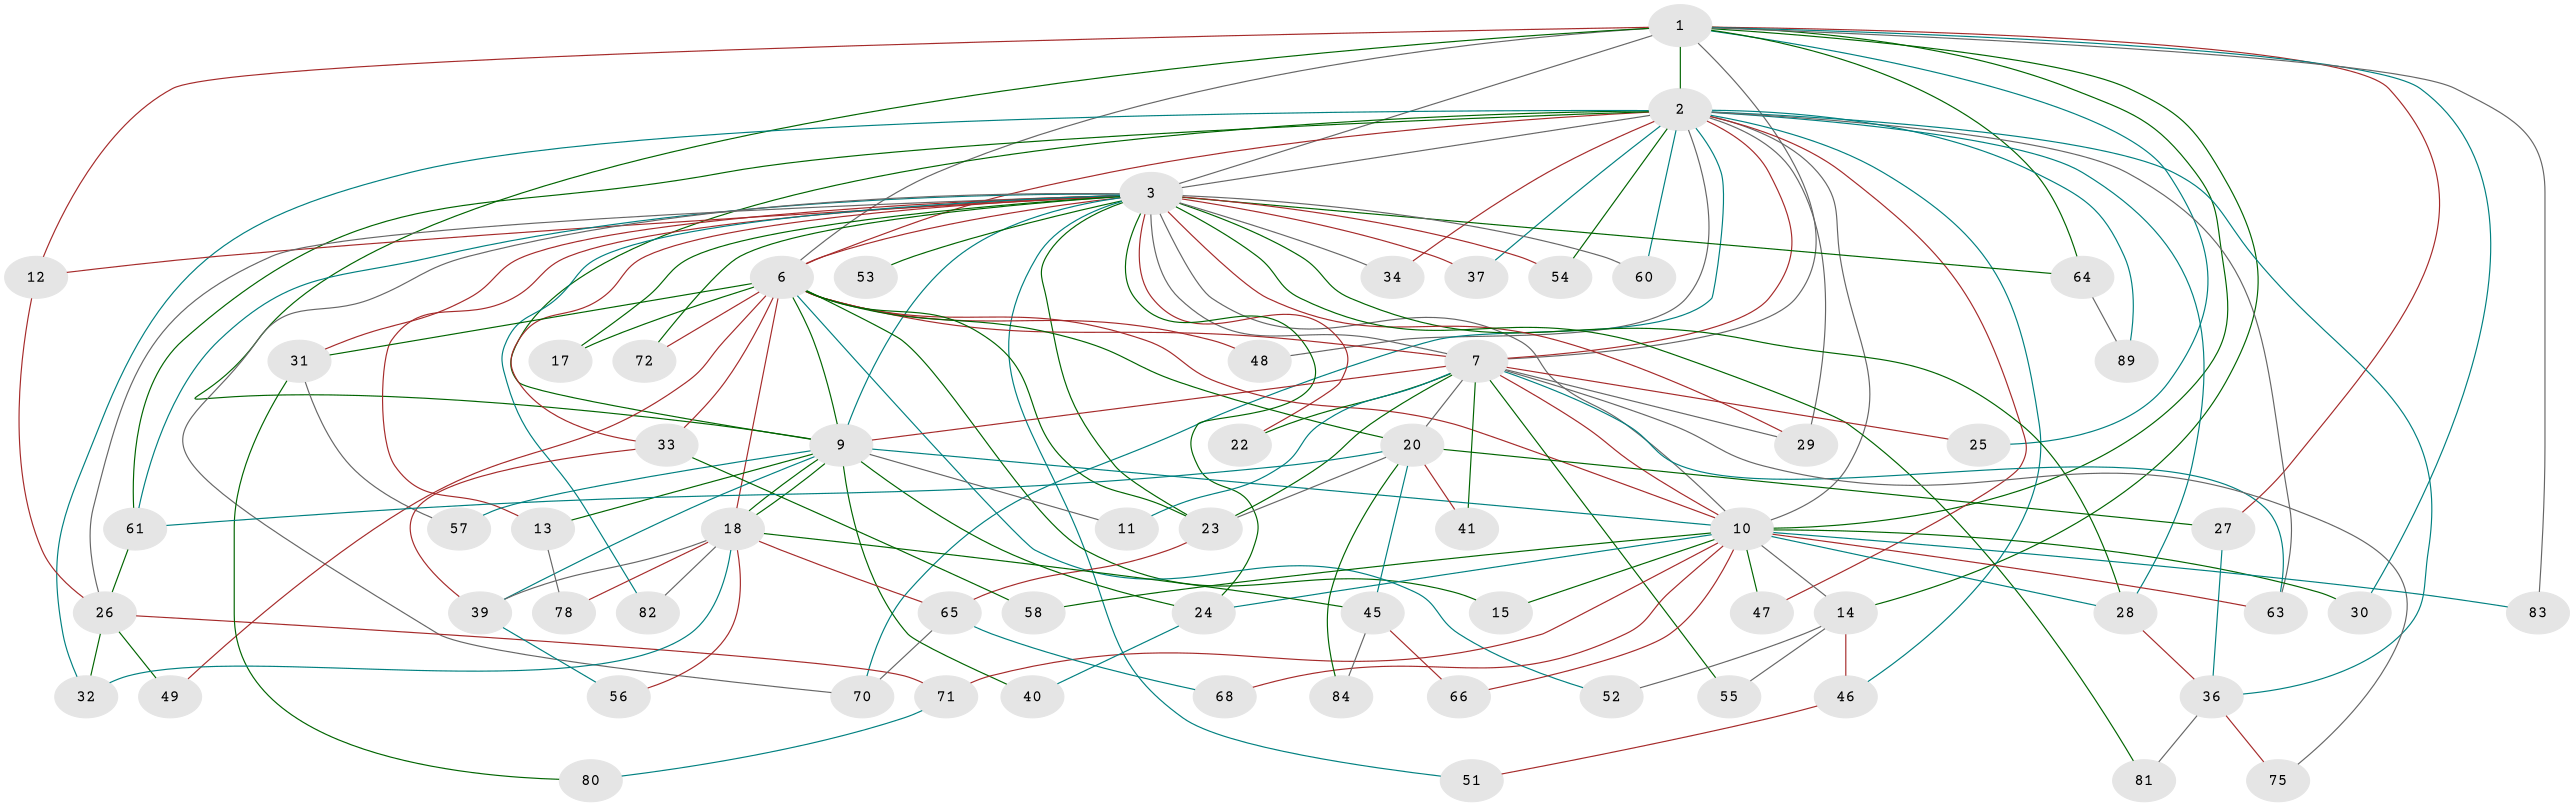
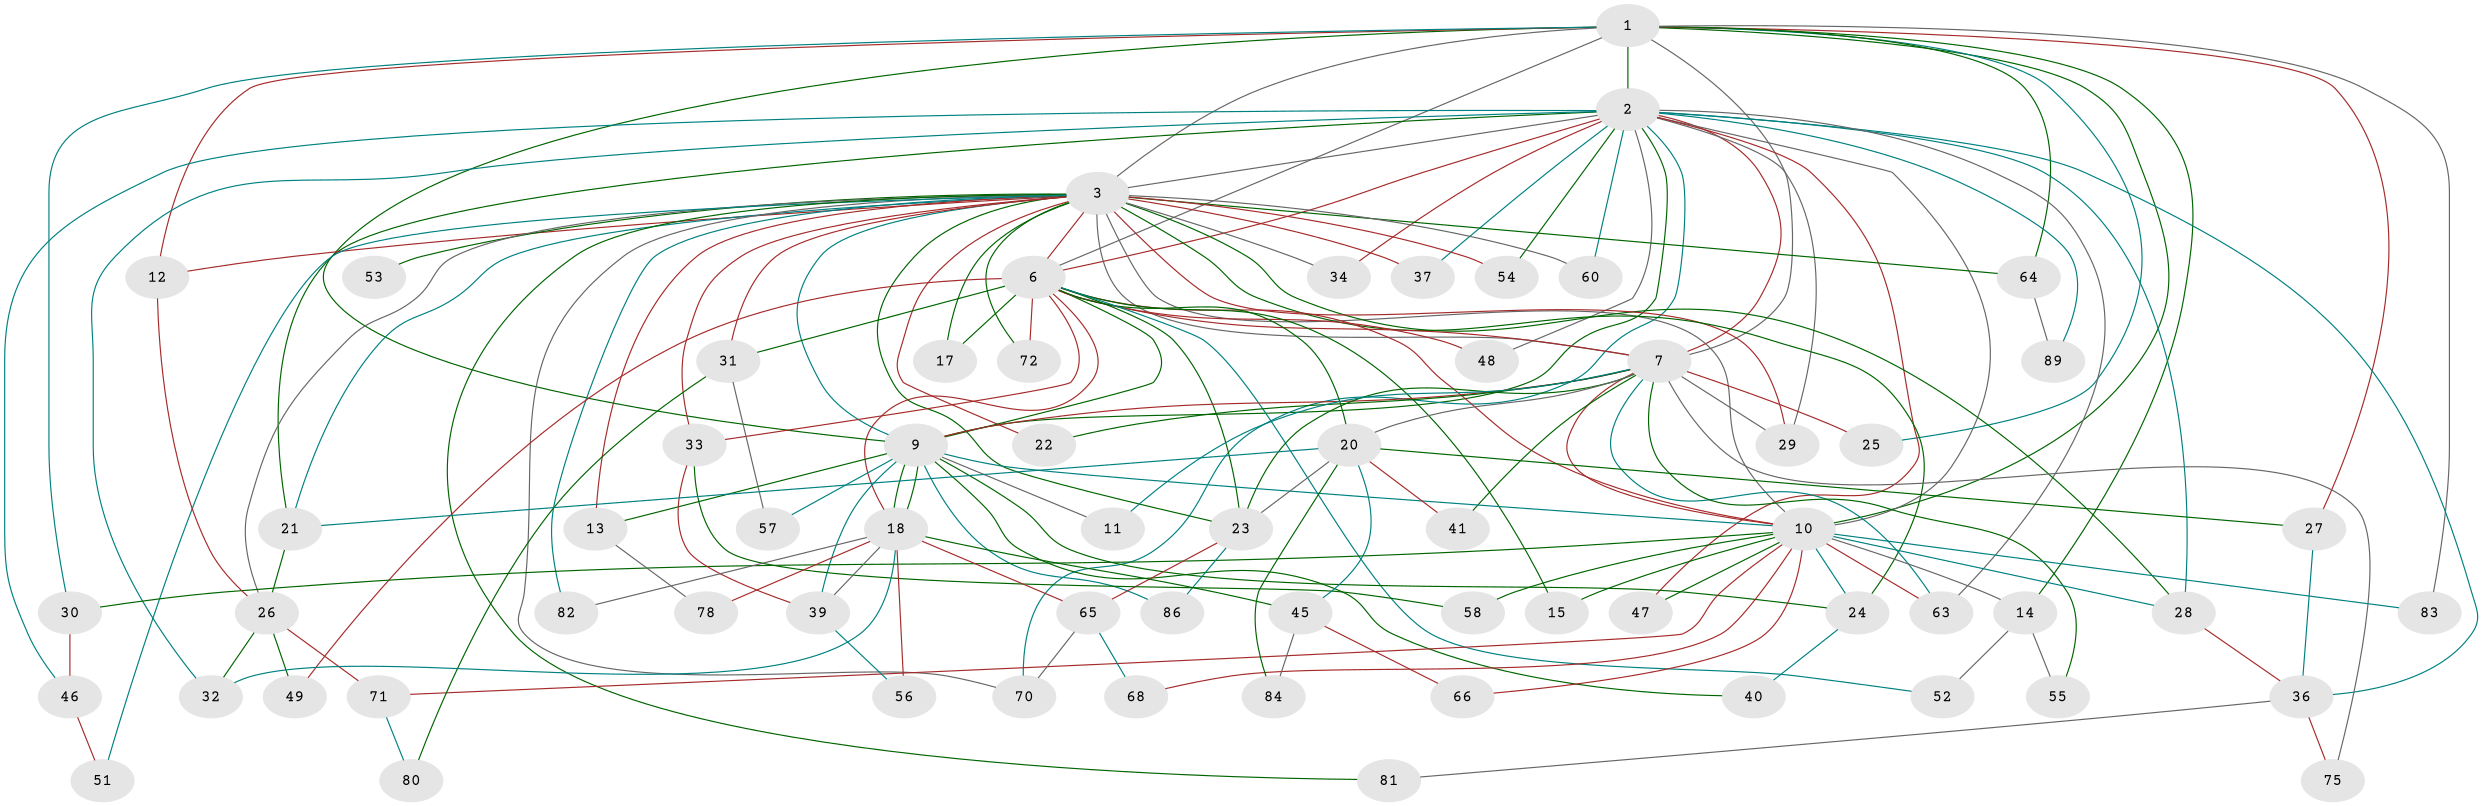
  graph {
    fontname="Courier Prime"
    node [color=gray90 fontname="Courier Prime" style=filled]
    edge [color=darkgreen fontname="Courier Prime"]
    1 [super="+4"]
    2 [super="+5"]
    3 [super="+8"]
    6 [super="+77"]
    7 [super="+16"]
    9 [super="+79"]
    10 [super="+19"]
    12 [super="+87"]
    14
    25
    27
    30
    64
    83
-   21 [super="+38" label=61]
+   21 [super="+38"]
    28 [super="+35"]
    29 [super="+44"]
    32 [super="+73"]
    34
    36 [super="+62"]
    37
    46
    47
    48
    54 [super="+74"]
    60
    63 [super="+88"]
    70
    89
    53
    13
    17
    22
    23 [super="+59"]
    24 [super="+43"]
    26
    31
    33
    51
    72
    81
    82
    15
    18 [super="+42"]
    20 [super="+76"]
    49 [super="+67"]
    52
    11
    41
    55
    75
    39 [super="+50"]
    40
    57
+   86
    58
    66
    68
    71
    78
    65 [super="+85"]
    80
    45
    56
    84
    1 -- 2 [weight=4]
    1 -- 3 [color=gray40 weight=4]
    1 -- 6 [color=gray40 weight=2]
    1 -- 7 [color=gray40 weight=2]
    1 -- 9 [weight=2]
    1 -- 10 [weight=2]
    1 -- 12 [color=brown]
    1 -- 14
    1 -- 25 [color=teal]
    1 -- 27 [color=brown]
    1 -- 30 [color=teal]
    1 -- 64
    1 -- 83 [color=gray40]
    2 -- 3 [color=gray40 weight=4]
    2 -- 6 [color=brown weight=2]
    2 -- 7 [color=brown weight=2]
    2 -- 9 [weight=2]
    2 -- 10 [color=gray40 weight=2]
    2 -- 21
    2 -- 28 [color=teal]
    2 -- 29 [color=gray40]
    2 -- 32 [color=teal]
    2 -- 34 [color=brown]
    2 -- 36 [color=teal]
    2 -- 37 [color=teal]
    2 -- 46 [color=teal]
    2 -- 47 [color=brown]
    2 -- 48 [color=gray40]
    2 -- 54
    2 -- 60 [color=teal]
    2 -- 63 [color=gray40]
    2 -- 70 [color=teal]
    2 -- 89 [color=teal]
    3 -- 6 [color=brown weight=2]
    3 -- 7 [color=gray40 weight=2]
    3 -- 9 [color=teal weight=3]
    3 -- 10 [color=gray40 weight=2]
    3 -- 12 [color=brown]
    3 -- 64
    3 -- 21 [color=teal]
    3 -- 28
    3 -- 29 [color=brown]
    3 -- 34 [color=gray40]
    3 -- 37 [color=brown]
    3 -- 54 [color=brown weight=2]
    3 -- 60 [color=gray40]
    3 -- 70 [color=gray40]
    3 -- 53
    3 -- 13 [color=brown]
    3 -- 17
    3 -- 22 [color=brown]
    3 -- 23
    3 -- 24
    3 -- 26 [color=gray40]
    3 -- 31 [color=brown]
    3 -- 33 [color=brown]
    3 -- 51 [color=teal]
    3 -- 72
    3 -- 81
    3 -- 82 [color=teal]
    6 -- 7 [color=brown]
    6 -- 9
    6 -- 10 [color=brown]
    6 -- 48 [color=brown]
    6 -- 17
    6 -- 23
    6 -- 31
    6 -- 33 [color=brown]
    6 -- 72 [color=brown]
    6 -- 15
    6 -- 18 [color=brown]
    6 -- 20
    6 -- 49 [color=brown]
    6 -- 52 [color=teal]
    7 -- 9 [color=brown]
    7 -- 10 [color=brown]
    7 -- 25 [color=brown]
    7 -- 29 [color=gray40]
    7 -- 63 [color=teal]
    7 -- 22
    7 -- 23 [weight=2]
    7 -- 20 [color=gray40]
    7 -- 11 [color=teal]
    7 -- 41
    7 -- 55
    7 -- 75 [color=gray40]
    9 -- 10 [color=teal]
    9 -- 13
    9 -- 24
    9 -- 18
    9 -- 18
    9 -- 11 [color=gray40]
    9 -- 39 [color=teal]
    9 -- 40
    9 -- 57 [color=teal]
+   9 -- 86 [color=teal]
    10 -- 14 [color=gray40]
    10 -- 30
    10 -- 83 [color=teal]
    10 -- 28 [color=teal]
    10 -- 47
    10 -- 63 [color=brown]
    10 -- 24 [color=teal]
    10 -- 15
    10 -- 58
    10 -- 66 [color=brown]
    10 -- 68 [color=brown]
    10 -- 71 [color=brown]
    12 -- 26 [color=brown]
-   14 -- 46 [color=brown]
+   30 -- 46 [color=brown]
    14 -- 52 [color=gray40]
    14 -- 55 [color=gray40]
    27 -- 36 [color=teal]
    64 -- 89 [color=gray40]
    21 -- 26
    28 -- 36 [color=brown]
    36 -- 81 [color=gray40]
    36 -- 75 [color=brown]
    46 -- 51 [color=brown]
    13 -- 78 [color=gray40]
+   23 -- 86 [color=teal]
    23 -- 65 [color=brown]
    24 -- 40 [color=teal]
    26 -- 32
    26 -- 49
    26 -- 71 [color=brown]
    31 -- 57 [color=gray40]
    31 -- 80
    33 -- 39 [color=brown]
    33 -- 58
    18 -- 32 [color=teal]
    18 -- 82 [color=gray40]
    18 -- 39 [color=gray40]
    18 -- 78 [color=brown]
    18 -- 65 [color=brown]
    18 -- 45
    18 -- 56 [color=brown]
    20 -- 27
    20 -- 21 [color=teal]
    20 -- 23 [color=gray40]
    20 -- 41 [color=brown]
    20 -- 45 [color=teal]
    20 -- 84
    39 -- 56 [color=teal]
    71 -- 80 [color=teal]
    65 -- 70 [color=gray40]
    65 -- 68 [color=teal]
    45 -- 66 [color=brown]
    45 -- 84 [color=gray40]
  }
